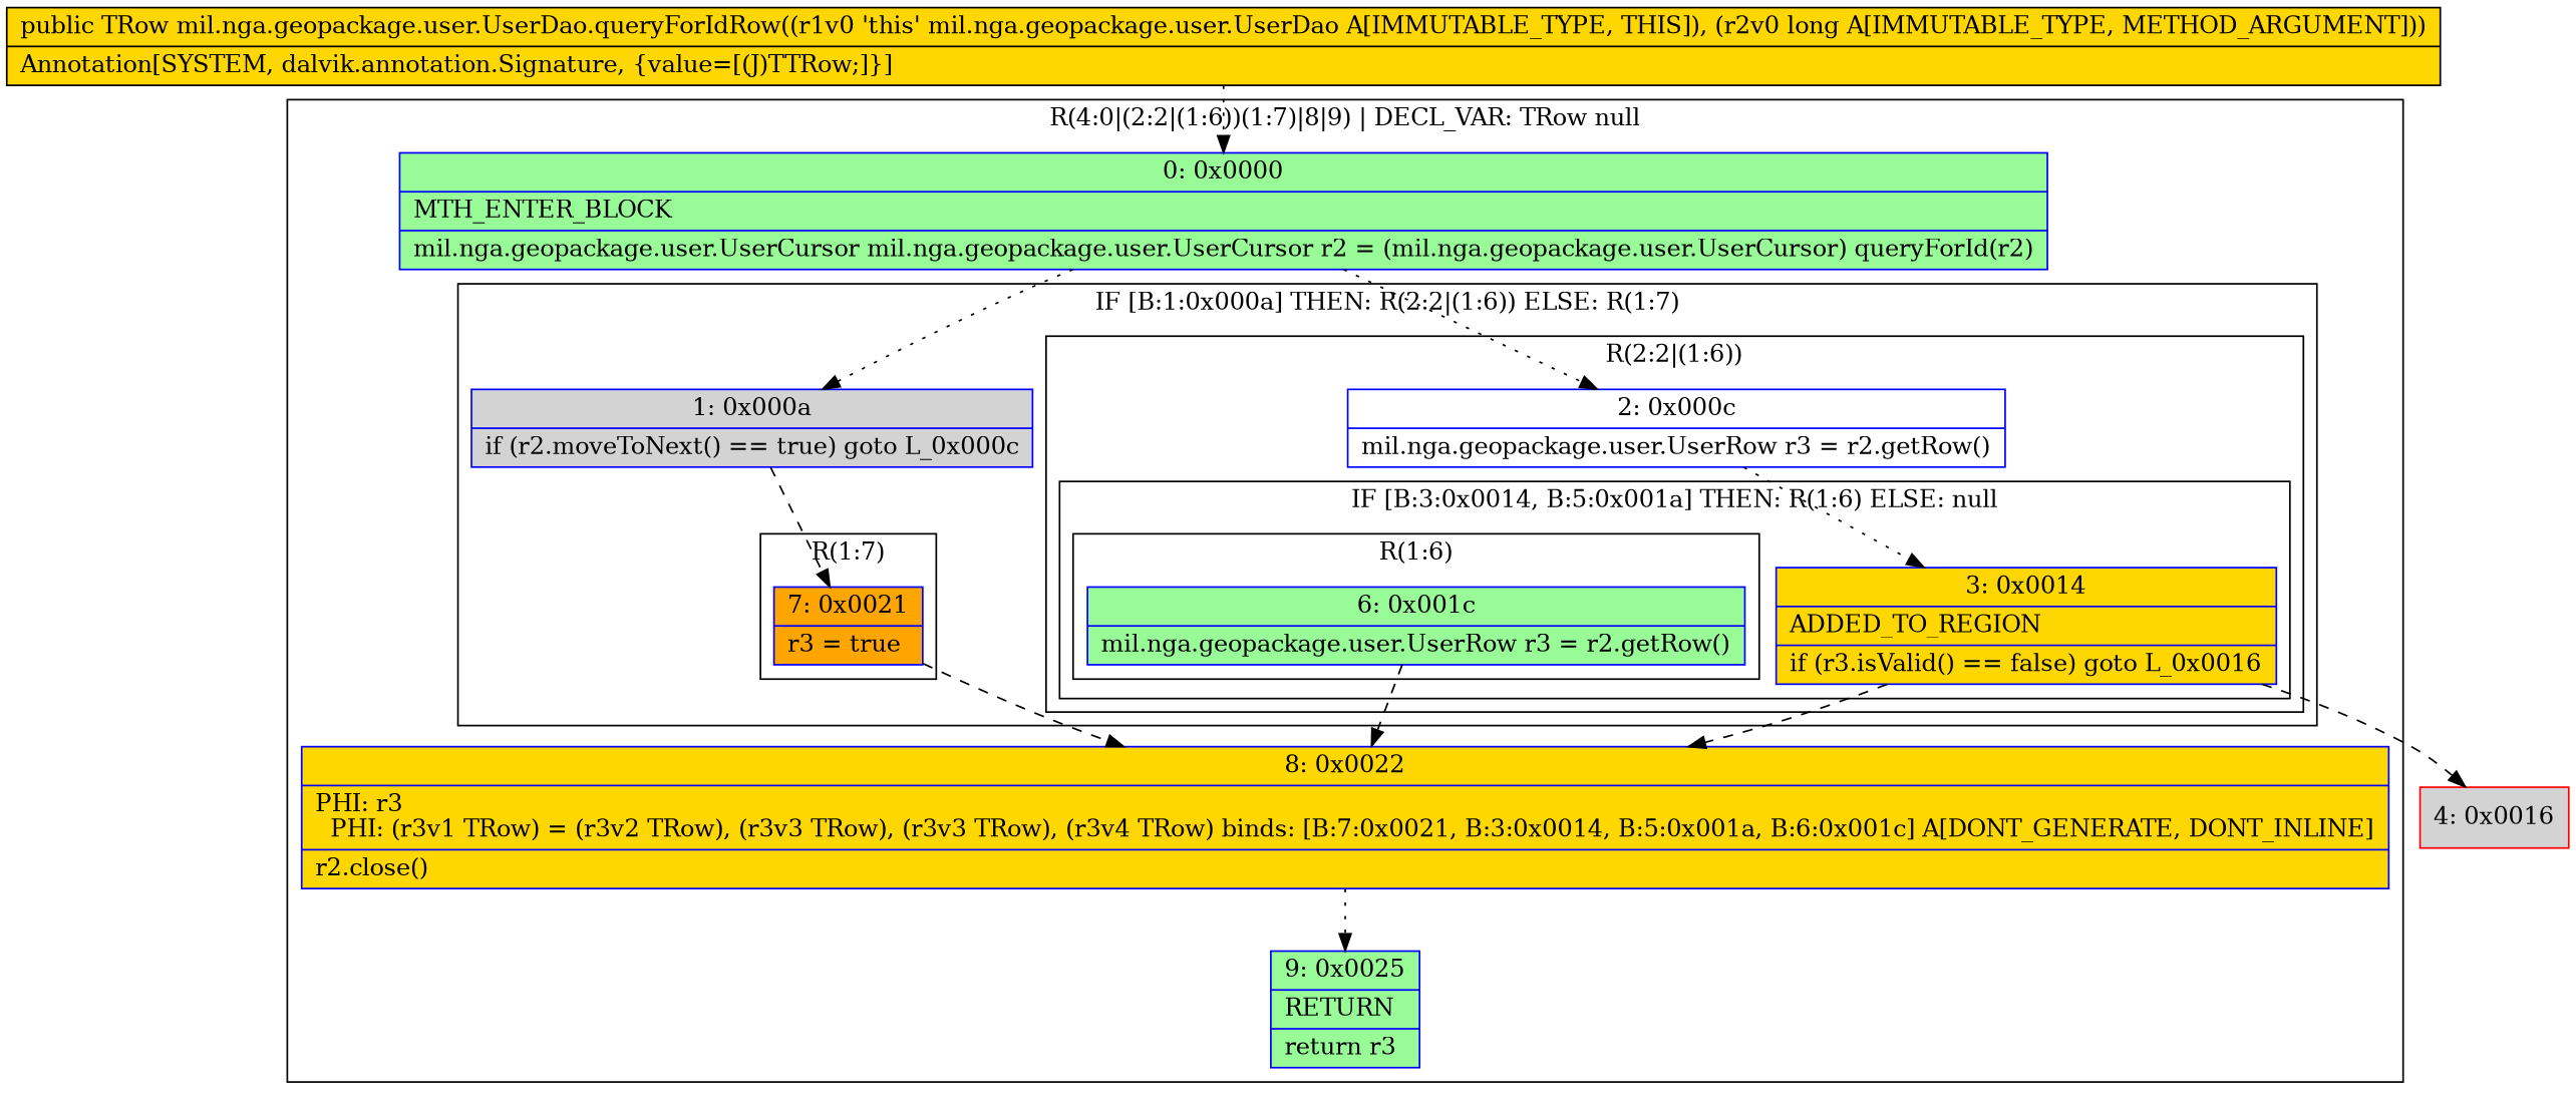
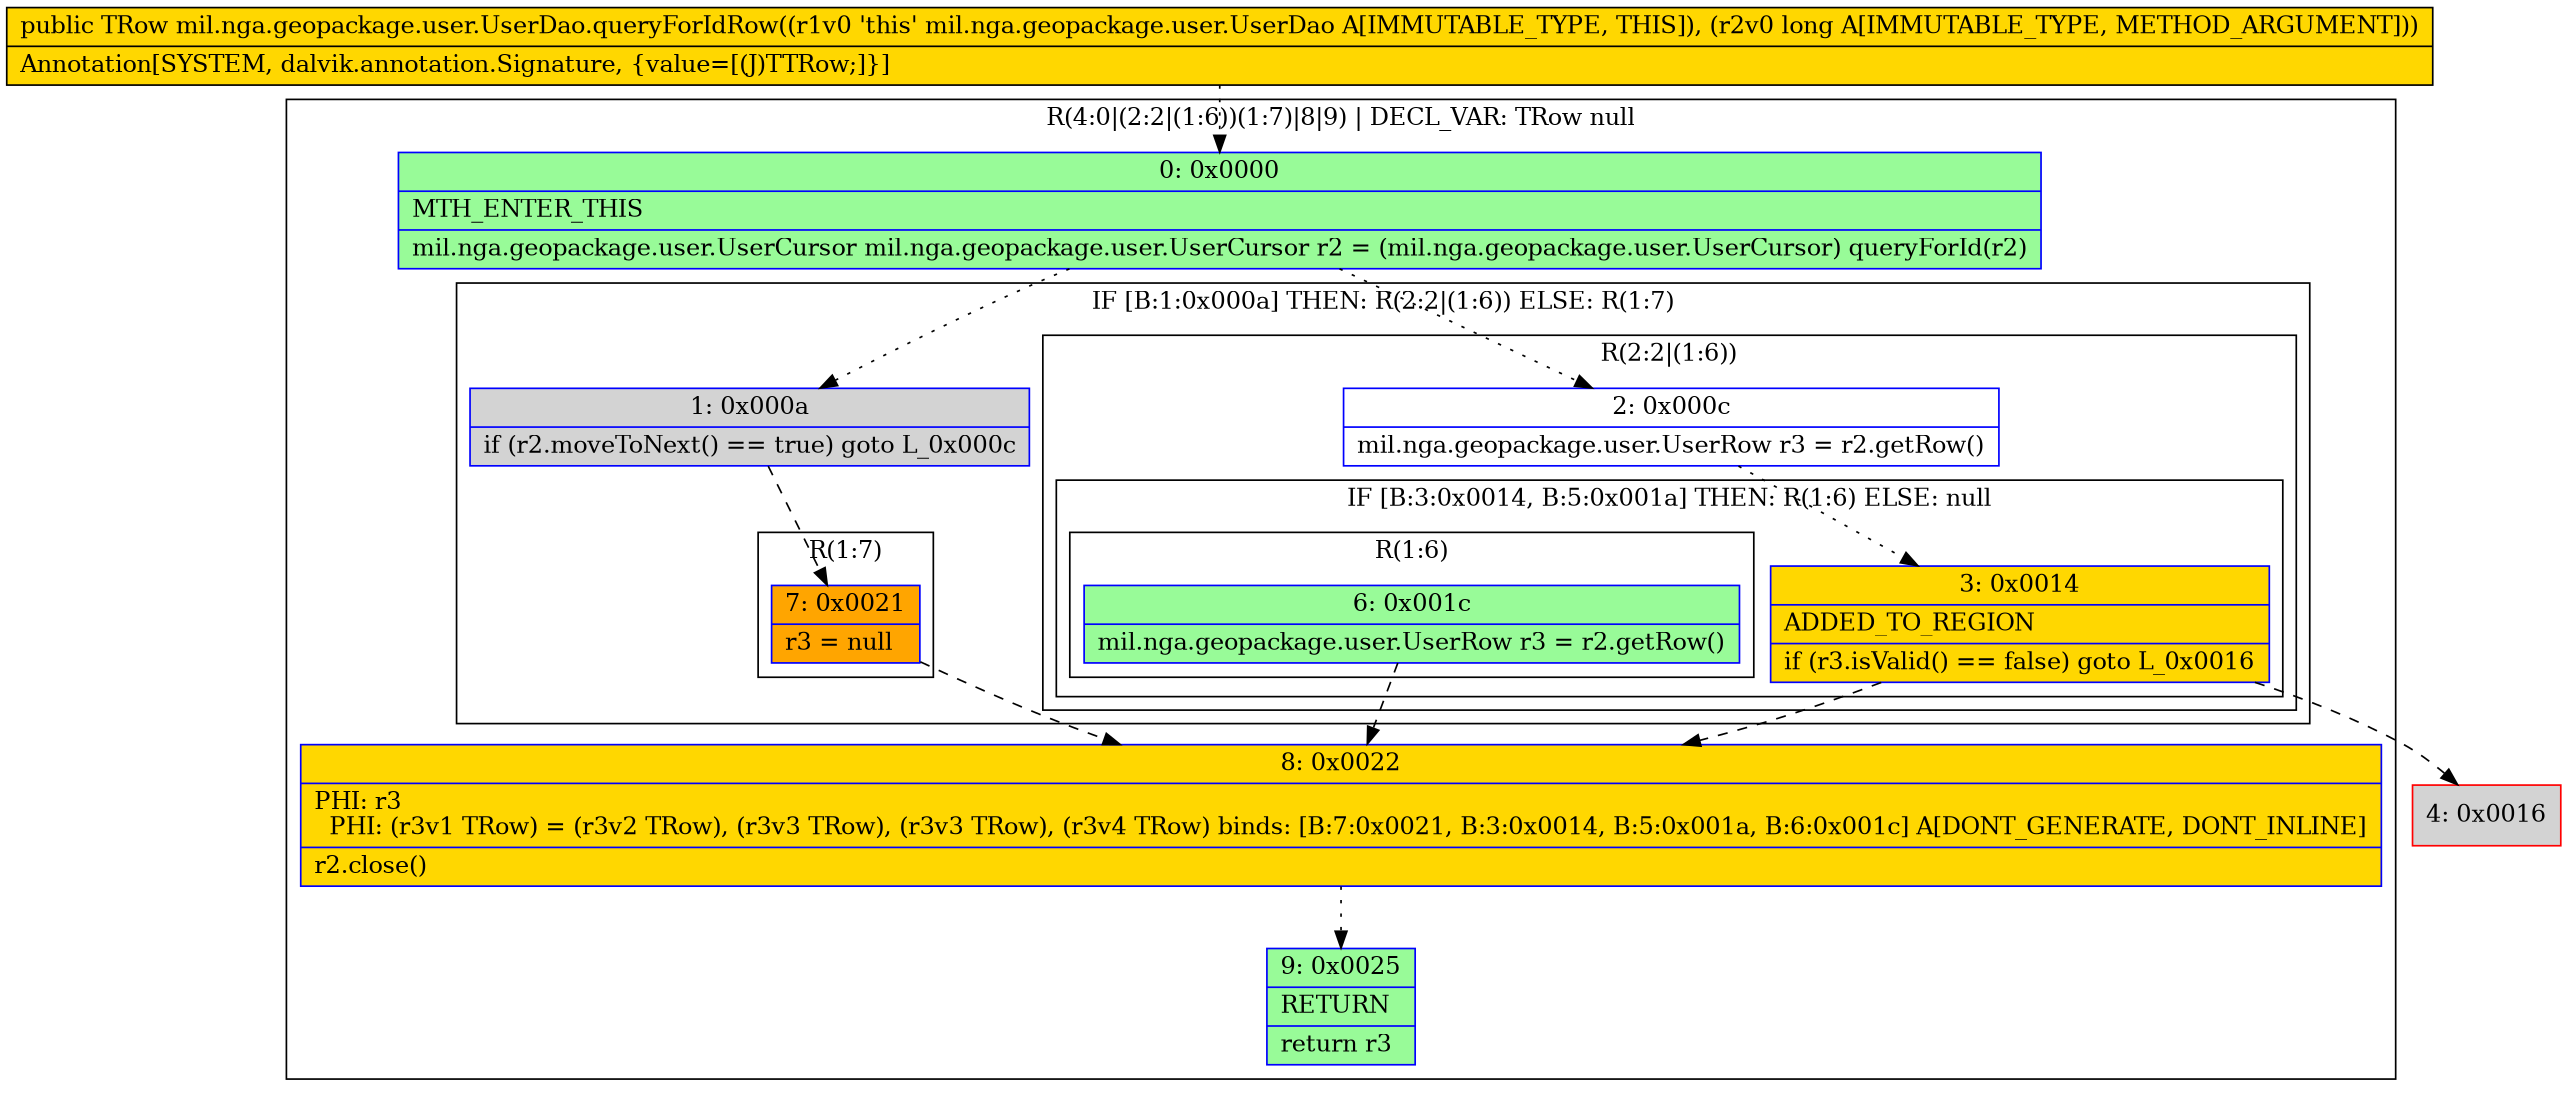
  digraph {
    node [color=blue fillcolor=palegreen shape=record style=filled]
    edge [style=dashed]
    n1 [label="{6\:\ 0x001c|mil.nga.geopackage.user.UserRow r3 = r2.getRow()\l}"]
    n2 [fillcolor=gold label="{3\:\ 0x0014|ADDED_TO_REGION\l|if (r3.isValid() == false) goto L_0x0016\l}"]
    n3 [fillcolor=white label="{2\:\ 0x000c|mil.nga.geopackage.user.UserRow r3 = r2.getRow()\l}"]
-   n4 [fillcolor=orange label="{7\:\ 0x0021|r3 = true\l}"]
+   n4 [fillcolor=orange label="{7\:\ 0x0021|r3 = null\l}"]
    n5 [fillcolor=lightgrey label="{1\:\ 0x000a|if (r2.moveToNext() == true) goto L_0x000c\l}"]
-   n6 [label="{0\:\ 0x0000|MTH_ENTER_BLOCK\l|mil.nga.geopackage.user.UserCursor mil.nga.geopackage.user.UserCursor r2 = (mil.nga.geopackage.user.UserCursor) queryForId(r2)\l}"]
+   n6 [label="{0\:\ 0x0000|MTH_ENTER_THIS\l|mil.nga.geopackage.user.UserCursor mil.nga.geopackage.user.UserCursor r2 = (mil.nga.geopackage.user.UserCursor) queryForId(r2)\l}"]
    n7 [fillcolor=gold label="{8\:\ 0x0022|PHI: r3 \l  PHI: (r3v1 TRow) = (r3v2 TRow), (r3v3 TRow), (r3v3 TRow), (r3v4 TRow) binds: [B:7:0x0021, B:3:0x0014, B:5:0x001a, B:6:0x001c] A[DONT_GENERATE, DONT_INLINE]\l|r2.close()\l}"]
    n8 [label="{9\:\ 0x0025|RETURN\l|return r3\l}"]
    n9 [color=red fillcolor=lightgrey label="{4\:\ 0x0016}"]
    n10 [fillcolor=gold label="{public TRow mil.nga.geopackage.user.UserDao.queryForIdRow((r1v0 'this' mil.nga.geopackage.user.UserDao A[IMMUTABLE_TYPE, THIS]), (r2v0 long A[IMMUTABLE_TYPE, METHOD_ARGUMENT]))  | Annotation[SYSTEM, dalvik.annotation.Signature, \{value=[(J)TTRow;]\}]\l}" color=""]
    subgraph cluster_1 {
      label="R(4:0|(2:2|(1:6))(1:7)|8|9) | DECL_VAR: TRow null\l"
      n6
      n7
      n8
      subgraph cluster_2 {
        label="IF [B:1:0x000a] THEN: R(2:2|(1:6)) ELSE: R(1:7)"
        n5
        subgraph cluster_3 {
          label="R(2:2|(1:6))"
          n3
          subgraph cluster_4 {
            label="IF [B:3:0x0014, B:5:0x001a] THEN: R(1:6) ELSE: null"
            n2
            subgraph cluster_5 {
              label="R(1:6)"
              n1
            }
          }
        }
        subgraph cluster_6 {
          label="R(1:7)"
          n4
        }
      }
    }
    n1 -> n7
    n2 -> n7
    n2 -> n9
    n3 -> n2 [style=dotted]
    n4 -> n7
    n5 -> n4
    n6 -> n3 [style=dotted]
    n6 -> n5 [style=dotted]
    n7 -> n8 [style=dotted]
    n10 -> n6 [style=dotted]
  }
